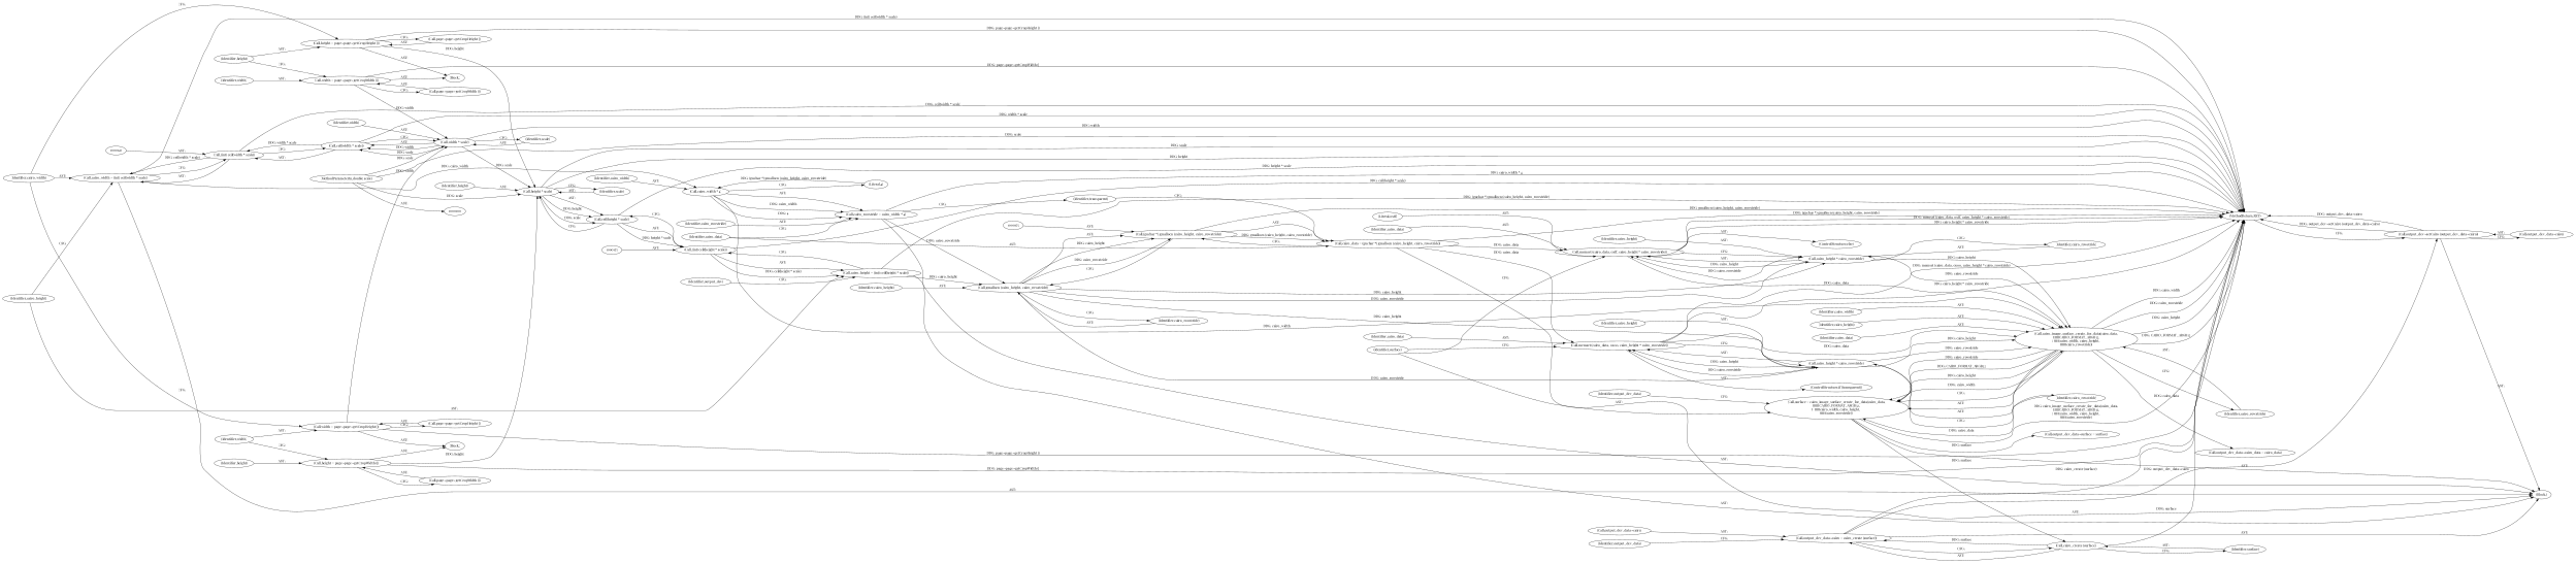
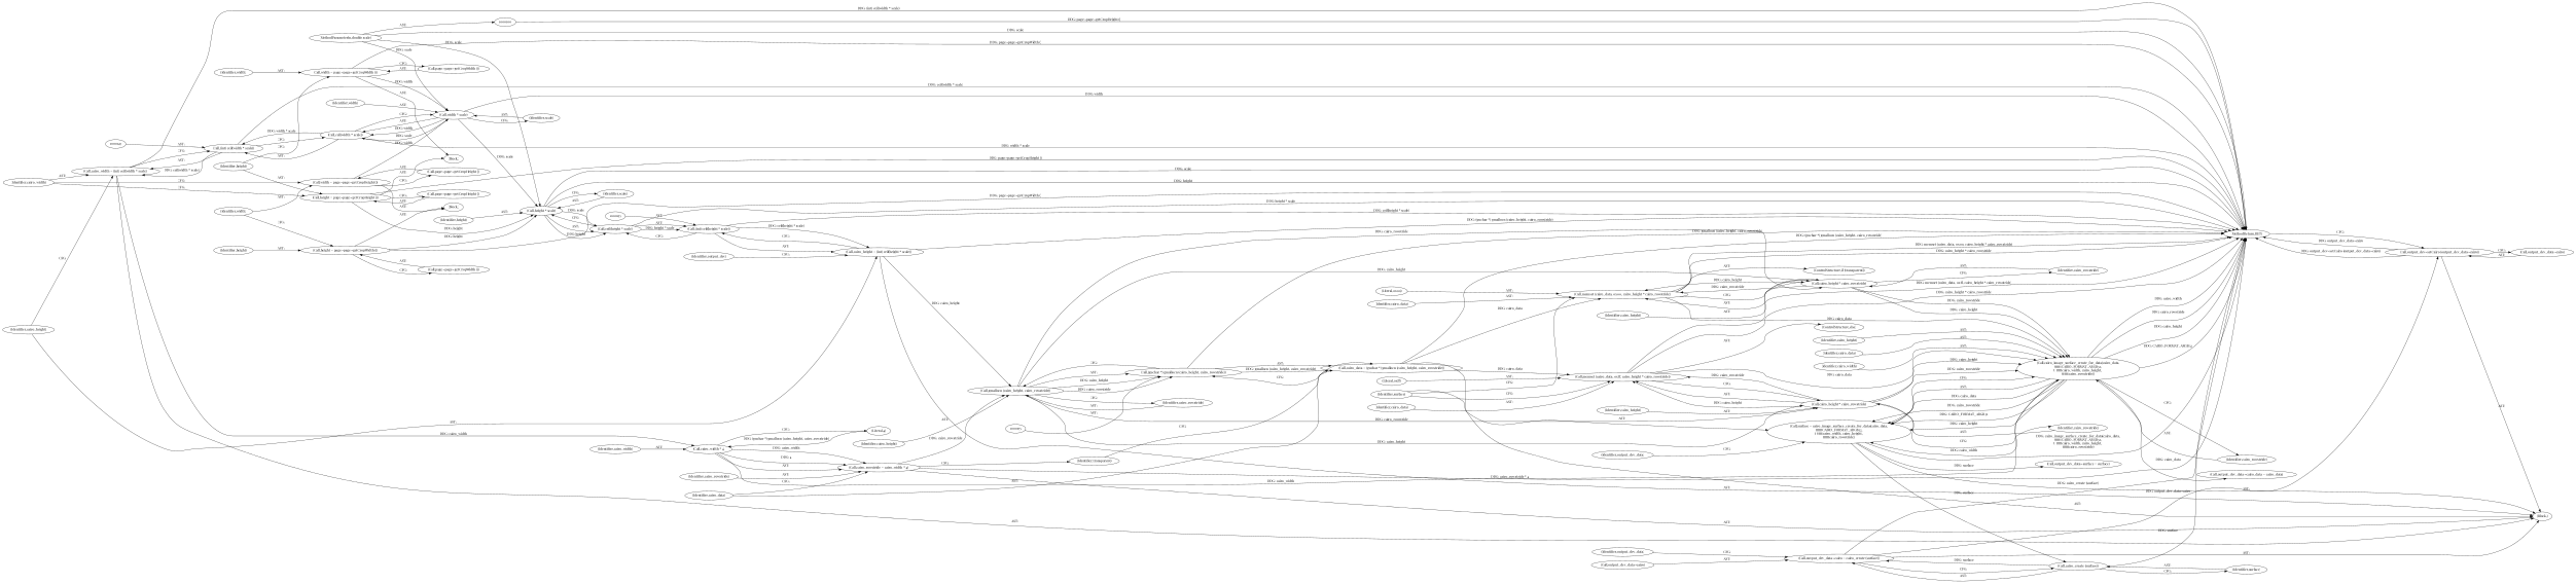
  digraph {
    fontname="Playfair Display"
    rankdir=LR
    node [fontname="Playfair Display"]
    edge [fontname="Playfair Display"]
    n1 [label="(Call,output_dev_data->cairo = cairo_create (surface))"]
    n2 [label="(Call,cairo_create (surface))"]
    n3 [label="(Call,output_dev->setCairo (output_dev_data->cairo))"]
    n4 [label="(MethodReturn,RET)"]
    n5 [label="(Block,)"]
    n6 [label="(Identifier,surface)"]
    n7 [label="(Call,output_dev_data->cairo)"]
    n8 [label="(Call,surface = cairo_image_surface_create_for_data(cairo_data,\n\t\t\t\t\t\tCAIRO_FORMAT_ARGB32,\n\t  \t\t\t\t\tcairo_width, cairo_height, \n\t\t\t\t\t\tcairo_rowstride))"]
    n9 [label="(Call,cairo_image_surface_create_for_data(cairo_data,\n\t\t\t\t\t\tCAIRO_FORMAT_ARGB32,\n\t  \t\t\t\t\tcairo_width, cairo_height, \n\t\t\t\t\t\tcairo_rowstride))"]
    n10 [label="(Call,output_dev_data->surface = surface)"]
    n11 [label="(Identifier,cairo_rowstride)"]
    n12 [label="(Call,output_dev_data->cairo_data = cairo_data)"]
    n13 [label="(Call,memset (cairo_data, 0x00, cairo_height * cairo_rowstride))"]
    n14 [label="(Call,cairo_height * cairo_rowstride)"]
    n15 [label="(ControlStructure,if (transparent))"]
    n16 [label="(Identifier,cairo_rowstride)"]
    n17 [label="(Call,cairo_data = (guchar *) gmallocn (cairo_height, cairo_rowstride))"]
    n18 [label="(Call,(guchar *) gmallocn (cairo_height, cairo_rowstride))"]
    n19 [label="(Call,memset (cairo_data, 0xff, cairo_height * cairo_rowstride))"]
    n20 [label="(Call,gmallocn (cairo_height, cairo_rowstride))"]
    n21 [label="(Call,cairo_height * cairo_rowstride)"]
    n22 [label="(ControlStructure,else)"]
    n23 [label="(Identifier,cairo_rowstride)"]
    n24 [label="(Identifier,cairo_rowstride)"]
    n25 [label="(Call,cairo_height = (int) ceil(height * scale))"]
    n26 [label="(Call,(int) ceil(height * scale))"]
    n27 [label="(Call,ceil(height * scale))"]
    n28 [label="(Call,height * scale)"]
    n29 [label="(Identifier,scale)"]
    n30 [label="(Call,height = page->page->getCropHeight ())"]
    n31 [label="(Block,)"]
    n32 [label="(Call,page->page->getCropHeight ())"]
    n33 [label="(Call,height = page->page->getCropWidth ())"]
    n34 [label="(Call,page->page->getCropWidth ())"]
    n35 [label="(Block,)"]
    n36 [label="(Call,width * scale)"]
    n37 [label="(Call,ceil(width * scale))"]
    n38 [label="(Identifier,scale)"]
    n39 [label="(Call,(int) ceil(width * scale))"]
    n40 [label="(Call,width = page->page->getCropWidth ())"]
    n41 [label="(Call,page->page->getCropWidth ())"]
    n42 [label="(Call,width = page->page->getCropHeight ())"]
    n43 [label="(Call,page->page->getCropHeight ())"]
    n44 [label="(MethodParameterIn,double scale)"]
    1000100
    n46 [label="(Call,cairo_rowstride = cairo_width * 4)"]
    n47 [label="(Identifier,transparent)"]
    n48 [label="(Call,cairo_width * 4)"]
    n49 [label="(Literal,4)"]
    n50 [label="(Call,cairo_width = (int) ceil(width * scale))"]
    n51 [label="(Identifier,width)"]
    n52 [label="(Call,output_dev_data->cairo)"]
    n53 [label="(Identifier,cairo_width)"]
    n54 [label="(Identifier,output_dev_data)"]
    n55 [label="(Identifier,output_dev)"]
    n56 [label="(Identifier,cairo_width)"]
    n57 [label="(Identifier,cairo_height)"]
    n58 [label="(Identifier,height)"]
    n59 [label="(Identifier,cairo_data)"]
    n60 [label="(Identifier,height)"]
    n61 [label="(Identifier,output_dev_data)"]
    n62 [label="(Identifier,surface)"]
    n63 [label="(Identifier,cairo_height)"]
    n64 [label="(Identifier,cairo_height)"]
    n65 [label="(Identifier,cairo_width)"]
    n66 [label="(Identifier,cairo_data)"]
    n67 [label="(Identifier,width)"]
    n68 [label="(Identifier,cairo_height)"]
    n69 [label="(Identifier,height)"]
    n70 [label="(Identifier,cairo_data)"]
    n71 [label="(Identifier,cairo_data)"]
    n72 [label="(Identifier,cairo_height)"]
    n73 [label="(Identifier,width)"]
+   n74 [label="(Literal,0x00)"]
    n75 [label="(Identifier,cairo_rowstride)"]
    n76 [label="(Literal,0xff)"]
    1000175
    1000155
    1000147
    n1 -> n2 [label="CFG: "]
    n1 -> n3 [label="DDG: output_dev_data->cairo"]
    n1 -> n4 [label="DDG: cairo_create (surface)"]
    n1 -> n5 [label="AST: "]
    n2 -> n1 [label="AST: "]
    n2 -> n1 [label="DDG: surface"]
    n2 -> n4 [label="DDG: surface"]
    n2 -> n6 [label="CFG: "]
    n3 -> n4 [label="DDG: output_dev_data->cairo"]
    n3 -> n4 [label="DDG: output_dev->setCairo (output_dev_data->cairo)"]
    n3 -> n5 [label="AST: "]
    n3 -> n7 [label="CFG: "]
    n4 -> n3 [label="CFG: "]
    n6 -> n2 [label="AST: "]
    n7 -> n3 [label="AST: "]
    n8 -> n2 [label="DDG: surface"]
    n8 -> n4 [label="DDG: cairo_image_surface_create_for_data(cairo_data,\n\t\t\t\t\t\tCAIRO_FORMAT_ARGB32,\n\t  \t\t\t\t\tcairo_width, cairo_height, \n\t\t\t\t\t\tcairo_rowstride)"]
    n8 -> n5 [label="AST: "]
    n8 -> n9 [label="CFG: "]
    n8 -> n10 [label="DDG: surface"]
    n9 -> n4 [label="DDG: cairo_width"]
    n9 -> n4 [label="DDG: cairo_rowstride"]
    n9 -> n4 [label="DDG: cairo_height"]
    n9 -> n4 [label="DDG: CAIRO_FORMAT_ARGB32"]
    n9 -> n8 [label="AST: "]
    n9 -> n8 [label="DDG: cairo_data"]
    n9 -> n8 [label="DDG: cairo_rowstride"]
    n9 -> n8 [label="DDG: CAIRO_FORMAT_ARGB32"]
    n9 -> n8 [label="DDG: cairo_height"]
    n9 -> n8 [label="DDG: cairo_width"]
    n9 -> n11 [label="CFG: "]
    n9 -> n12 [label="DDG: cairo_data"]
    n11 -> n9 [label="AST: "]
    n13 -> n4 [label="DDG: memset (cairo_data, 0x00, cairo_height * cairo_rowstride)"]
    n13 -> n4 [label="DDG: cairo_height * cairo_rowstride"]
    n13 -> n9 [label="DDG: cairo_data"]
    n13 -> n14 [label="CFG: "]
    n13 -> n15 [label="AST: "]
    n14 -> n9 [label="DDG: cairo_height"]
    n14 -> n9 [label="DDG: cairo_rowstride"]
    n14 -> n13 [label="AST: "]
    n14 -> n13 [label="DDG: cairo_height"]
    n14 -> n13 [label="DDG: cairo_rowstride"]
    n14 -> n16 [label="CFG: "]
    n16 -> n14 [label="AST: "]
    n17 -> n4 [label="DDG: (guchar *) gmallocn (cairo_height, cairo_rowstride)"]
    n17 -> n5 [label="AST: "]
    n17 -> n13 [label="DDG: cairo_data"]
    n17 -> n18 [label="CFG: "]
    n17 -> n19 [label="DDG: cairo_data"]
    n18 -> n4 [label="DDG: gmallocn (cairo_height, cairo_rowstride)"]
    n18 -> n17 [label="AST: "]
    n18 -> n17 [label="DDG: gmallocn (cairo_height, cairo_rowstride)"]
    n18 -> n20 [label="CFG: "]
    n19 -> n4 [label="DDG: memset (cairo_data, 0xff, cairo_height * cairo_rowstride)"]
    n19 -> n4 [label="DDG: cairo_height * cairo_rowstride"]
    n19 -> n9 [label="DDG: cairo_data"]
    n19 -> n21 [label="CFG: "]
    n19 -> n22 [label="AST: "]
    n20 -> n14 [label="DDG: cairo_height"]
    n20 -> n14 [label="DDG: cairo_rowstride"]
    n20 -> n18 [label="AST: "]
    n20 -> n18 [label="DDG: cairo_height"]
    n20 -> n18 [label="DDG: cairo_rowstride"]
    n20 -> n21 [label="DDG: cairo_height"]
    n20 -> n21 [label="DDG: cairo_rowstride"]
    n20 -> n23 [label="CFG: "]
    n21 -> n9 [label="DDG: cairo_height"]
    n21 -> n9 [label="DDG: cairo_rowstride"]
    n21 -> n19 [label="AST: "]
    n21 -> n19 [label="DDG: cairo_height"]
    n21 -> n19 [label="DDG: cairo_rowstride"]
    n21 -> n24 [label="CFG: "]
    n23 -> n20 [label="AST: "]
    n24 -> n21 [label="AST: "]
    n25 -> n4 [label="DDG: (guchar *) gmallocn (cairo_height, cairo_rowstride)"]
    n25 -> n5 [label="AST: "]
    n25 -> n20 [label="DDG: cairo_height"]
    n25 -> n26 [label="CFG: "]
    n26 -> n4 [label="DDG: ceil(height * scale)"]
    n26 -> n25 [label="AST: "]
    n26 -> n25 [label="DDG: ceil(height * scale)"]
    n26 -> n27 [label="CFG: "]
    n27 -> n4 [label="DDG: height * scale"]
    n27 -> n26 [label="AST: "]
    n27 -> n26 [label="DDG: height * scale"]
    n27 -> n28 [label="CFG: "]
    n28 -> n4 [label="DDG: scale"]
    n28 -> n4 [label="DDG: height"]
    n28 -> n27 [label="AST: "]
    n28 -> n27 [label="DDG: height"]
    n28 -> n27 [label="DDG: scale"]
    n28 -> n29 [label="CFG: "]
    n29 -> n28 [label="AST: "]
    n30 -> n4 [label="DDG: page->page->getCropHeight ()"]
    n30 -> n28 [label="DDG: height"]
    n30 -> n31 [label="AST: "]
    n30 -> n32 [label="CFG: "]
    n32 -> n30 [label="AST: "]
    n33 -> n4 [label="DDG: page->page->getCropWidth ()"]
    n33 -> n28 [label="DDG: height"]
    n33 -> n34 [label="CFG: "]
    n33 -> n35 [label="AST: "]
    n34 -> n33 [label="AST: "]
    n36 -> n4 [label="DDG: width"]
    n36 -> n28 [label="DDG: scale"]
    n36 -> n37 [label="AST: "]
    n36 -> n37 [label="DDG: width"]
    n36 -> n37 [label="DDG: scale"]
    n36 -> n38 [label="CFG: "]
    n37 -> n4 [label="DDG: width * scale"]
    n37 -> n36 [label="CFG: "]
    n37 -> n39 [label="AST: "]
    n37 -> n39 [label="DDG: width * scale"]
    n38 -> n36 [label="AST: "]
    n39 -> n4 [label="DDG: ceil(width * scale)"]
    n39 -> n37 [label="CFG: "]
    n39 -> n50 [label="AST: "]
    n39 -> n50 [label="DDG: ceil(width * scale)"]
    n40 -> n4 [label="DDG: page->page->getCropWidth ()"]
    n40 -> n31 [label="AST: "]
    n40 -> n36 [label="DDG: width"]
    n40 -> n41 [label="CFG: "]
    n41 -> n40 [label="AST: "]
-   n42 -> n4 [label="DDG: page->page->getCropHeight ()"]
+   1000100 -> n4 [label="DDG: page->page->getCropHeight ()"]
    n42 -> n35 [label="AST: "]
    n42 -> n36 [label="DDG: width"]
    n42 -> n43 [label="CFG: "]
    n43 -> n42 [label="AST: "]
    n44 -> n4 [label="DDG: scale"]
    n44 -> n28 [label="DDG: scale"]
    n44 -> n36 [label="DDG: scale"]
    n44 -> 1000100 [label="AST: "]
-   n46 -> n4 [label="DDG: cairo_width * 4"]
+   n46 -> n4 [label="DDG: cairo_rowstride * 4"]
    n46 -> n5 [label="AST: "]
    n46 -> n20 [label="DDG: cairo_rowstride"]
    n46 -> n47 [label="CFG: "]
    n47 -> n17 [label="CFG: "]
    n48 -> n9 [label="DDG: cairo_width"]
    n48 -> n46 [label="AST: "]
    n48 -> n46 [label="DDG: cairo_width"]
    n48 -> n46 [label="DDG: 4"]
    n48 -> n49 [label="CFG: "]
    n49 -> n48 [label="DDG: (guchar *) gmallocn (cairo_height, cairo_rowstride)"]
    n50 -> n4 [label="DDG: (int) ceil(width * scale)"]
    n50 -> n5 [label="AST: "]
    n50 -> n39 [label="CFG: "]
    n50 -> n48 [label="DDG: cairo_width"]
    n51 -> n33 [label="CFG: "]
    n51 -> n42 [label="AST: "]
    n52 -> n1 [label="AST: "]
    n53 -> n30 [label="CFG: "]
    n53 -> n42 [label="CFG: "]
    n53 -> n50 [label="AST: "]
    n54 -> n8 [label="CFG: "]
    n55 -> n25 [label="CFG: "]
    n56 -> n9 [label="AST: "]
    n57 -> n20 [label="AST: "]
    n58 -> n30 [label="AST: "]
    n58 -> n40 [label="CFG: "]
    n59 -> n19 [label="AST: "]
    n60 -> n33 [label="AST: "]
    n61 -> n1 [label="CFG: "]
    n62 -> n8 [label="AST: "]
    n62 -> n13 [label="CFG: "]
    n62 -> n19 [label="CFG: "]
    n63 -> n9 [label="AST: "]
    n64 -> n14 [label="AST: "]
    n65 -> n48 [label="AST: "]
    n66 -> n17 [label="AST: "]
    n66 -> n46 [label="CFG: "]
    n67 -> n36 [label="AST: "]
    n68 -> n21 [label="AST: "]
    n69 -> n28 [label="AST: "]
    n70 -> n9 [label="AST: "]
    n71 -> n13 [label="AST: "]
    n72 -> n25 [label="AST: "]
    n72 -> n50 [label="CFG: "]
    n73 -> n40 [label="AST: "]
+   n74 -> n13 [label="AST: "]
    n75 -> n46 [label="AST: "]
    n76 -> n19 [label="AST: "]
    1000175 -> n18 [label="AST: "]
    1000155 -> n26 [label="AST: "]
    1000147 -> n39 [label="AST: "]
  }
